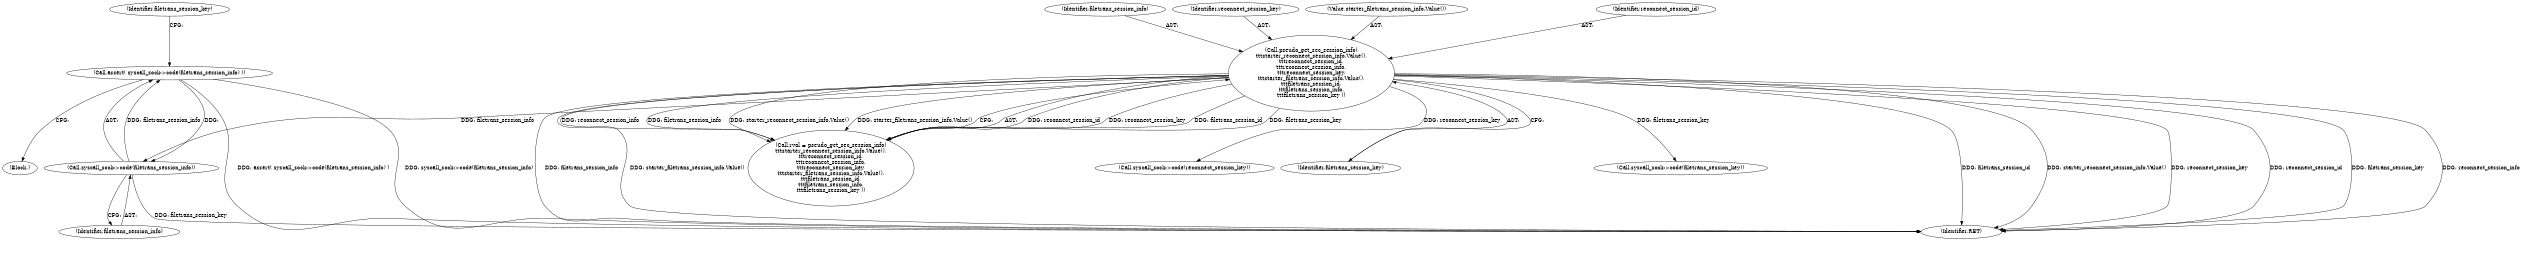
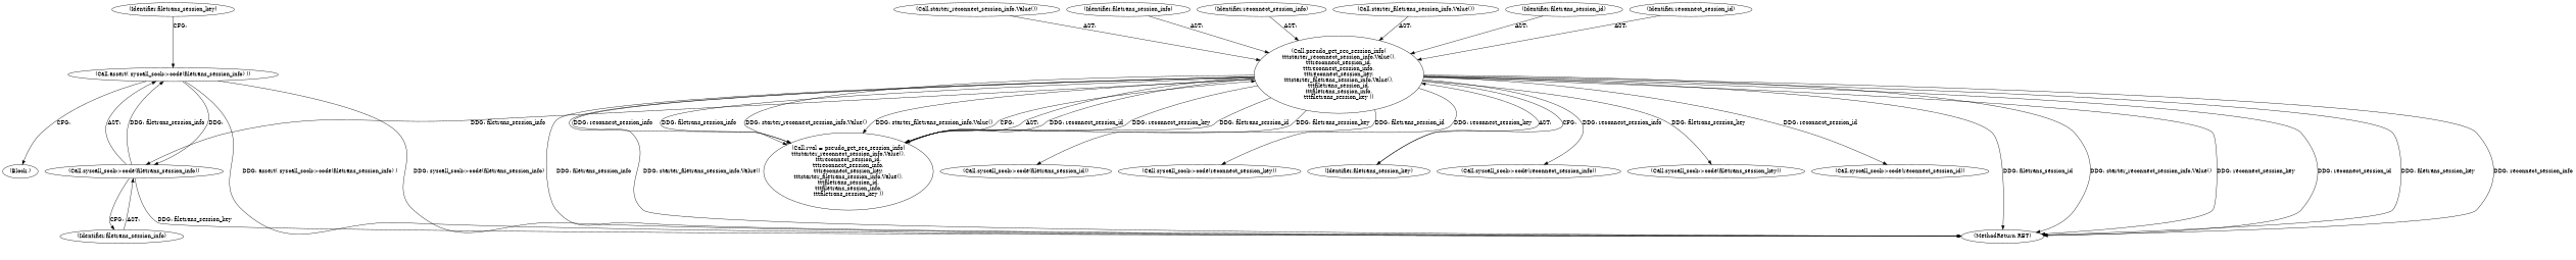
  digraph {
    n1 [label="(Call,assert( syscall_sock->code(filetrans_session_info) ))"]
    n2 [label="(Call,syscall_sock->code(filetrans_session_info))"]
    n3 [label="(Block,)"]
-   n4 [label="(Identifier,RET)"]
+   n4 [label="(MethodReturn,RET)"]
    n5 [label="(Identifier,filetrans_session_info)"]
    n6 [label="(Call,pseudo_get_sec_session_info(\n\t\t\tstarter_reconnect_session_info.Value(),\n\t\t\treconnect_session_id,\n\t\t\treconnect_session_info,\n\t\t\treconnect_session_key,\n\t\t\tstarter_filetrans_session_info.Value(),\n\t\t\tfiletrans_session_id,\n\t\t\tfiletrans_session_info,\n\t\t\tfiletrans_session_key ))"]
    n7 [label="(Call,rval = pseudo_get_sec_session_info(\n\t\t\tstarter_reconnect_session_info.Value(),\n\t\t\treconnect_session_id,\n\t\t\treconnect_session_info,\n\t\t\treconnect_session_key,\n\t\t\tstarter_filetrans_session_info.Value(),\n\t\t\tfiletrans_session_id,\n\t\t\tfiletrans_session_info,\n\t\t\tfiletrans_session_key ))"]
+   n8 [label="(Call,syscall_sock->code(filetrans_session_id))"]
    n9 [label="(Call,syscall_sock->code(reconnect_session_key))"]
    n10 [label="(Identifier,filetrans_session_key)"]
+   n11 [label="(Call,syscall_sock->code(reconnect_session_info))"]
    n12 [label="(Call,syscall_sock->code(filetrans_session_key))"]
-   n14 [label="(Value,starter_filetrans_session_info.Value())"]
+   n13 [label="(Call,syscall_sock->code(reconnect_session_id))"]
+   n14 [label="(Call,starter_filetrans_session_info.Value())"]
+   n15 [label="(Identifier,filetrans_session_id)"]
    n16 [label="(Identifier,reconnect_session_id)"]
    n17 [label="(Identifier,filetrans_session_key)"]
+   n18 [label="(Call,starter_reconnect_session_info.Value())"]
    n19 [label="(Identifier,filetrans_session_info)"]
-   n20 [label="(Identifier,reconnect_session_key)"]
+   n20 [label="(Identifier,reconnect_session_info)"]
    n1 -> n2 [label="DDG: "]
    n1 -> n3 [label="CFG: "]
    n1 -> n4 [label="DDG: assert( syscall_sock->code(filetrans_session_info) )"]
    n1 -> n4 [label="DDG: syscall_sock->code(filetrans_session_info)"]
    n2 -> n1 [label="AST: "]
    n2 -> n1 [label="DDG: filetrans_session_info"]
    n2 -> n4 [label="DDG: filetrans_session_key"]
    n2 -> n5 [label="CFG: "]
    n5 -> n2 [label="AST: "]
    n6 -> n2 [label="DDG: filetrans_session_info"]
    n6 -> n4 [label="DDG: reconnect_session_id"]
    n6 -> n4 [label="DDG: filetrans_session_key"]
    n6 -> n4 [label="DDG: reconnect_session_info"]
    n6 -> n4 [label="DDG: filetrans_session_info"]
    n6 -> n4 [label="DDG: starter_filetrans_session_info.Value()"]
    n6 -> n4 [label="DDG: filetrans_session_id"]
    n6 -> n4 [label="DDG: starter_reconnect_session_info.Value()"]
    n6 -> n4 [label="DDG: reconnect_session_key"]
    n6 -> n7 [label="AST: "]
    n6 -> n7 [label="DDG: reconnect_session_id"]
    n6 -> n7 [label="DDG: reconnect_session_key"]
    n6 -> n7 [label="DDG: filetrans_session_id"]
    n6 -> n7 [label="DDG: filetrans_session_key"]
    n6 -> n7 [label="DDG: reconnect_session_info"]
    n6 -> n7 [label="DDG: filetrans_session_info"]
    n6 -> n7 [label="DDG: starter_reconnect_session_info.Value()"]
    n6 -> n7 [label="DDG: starter_filetrans_session_info.Value()"]
+   n6 -> n8 [label="DDG: filetrans_session_id"]
    n6 -> n9 [label="DDG: reconnect_session_key"]
    n6 -> n10 [label="CFG: "]
+   n6 -> n11 [label="DDG: reconnect_session_info"]
    n6 -> n12 [label="DDG: filetrans_session_key"]
+   n6 -> n13 [label="DDG: reconnect_session_id"]
    n7 -> n6 [label="CFG: "]
    n10 -> n6 [label="AST: "]
    n14 -> n6 [label="AST: "]
+   n15 -> n6 [label="AST: "]
    n16 -> n6 [label="AST: "]
    n17 -> n1 [label="CFG: "]
+   n18 -> n6 [label="AST: "]
    n19 -> n6 [label="AST: "]
    n20 -> n6 [label="AST: "]
  }
